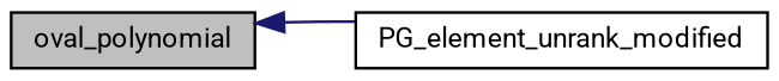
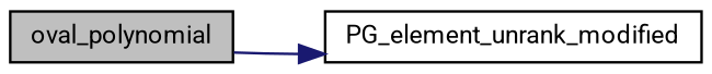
  digraph {
    rankdir=LR
    fontname=Roboto
    node [color=black fontname=Roboto fontsize=10 shape=record style=filled]
    n1 [fillcolor=grey75 fontcolor=black height=0.2 label=oval_polynomial width=0.4]
    n2 [fillcolor=white height=0.2 label=PG_element_unrank_modified width=0.4]
-   n2 -> n1 [color=midnightblue fontname=Roboto fontsize=10 labelfontname=Helvetica labelfontsize=10 style=solid]
+   n1 -> n2 [color=midnightblue fontname=Roboto fontsize=10 labelfontname=Helvetica labelfontsize=10 style=solid]
  }
